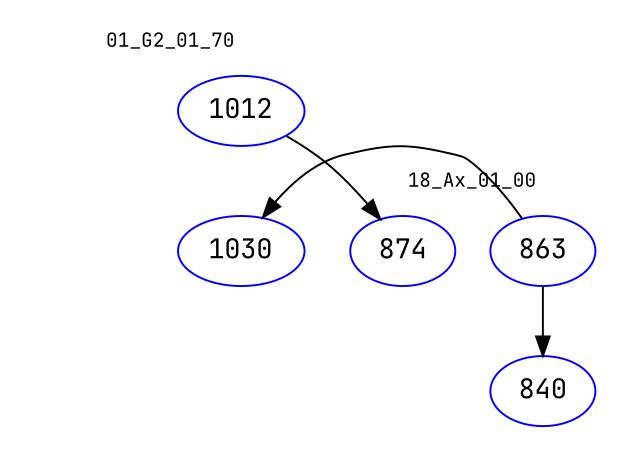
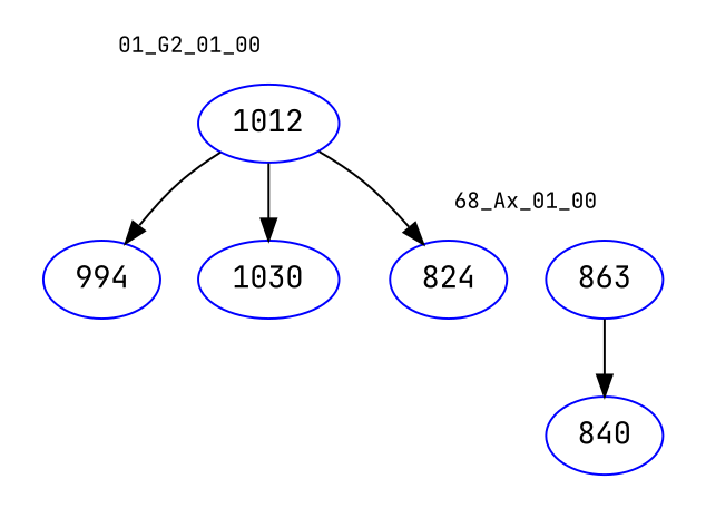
  digraph {
    fontname="JetBrains Mono"
    node [color=blue fontname="JetBrains Mono"]
    edge [color=black fontname="JetBrains Mono"]
    n1 [label=863]
    n2 [label=840]
-   n3 [label=874]
+   n3 [label=824]
    n4 [label=1012]
+   n5 [label=994]
    n6 [label=1030]
    subgraph cluster_1 {
      color=white
      fontsize=10
-     label="18_Ax_01_00"
+     label="68_Ax_01_00"
      n1
      n2
      n3
    }
    subgraph cluster_2 {
      color=white
      fontsize=10
-     label="01_G2_01_70"
+     label="01_G2_01_00"
      n4
+     n5
      n6
    }
    n1 -> n2
    n4 -> n3
-   n1 -> n6
+   n4 -> n5
+   n4 -> n6
  }
